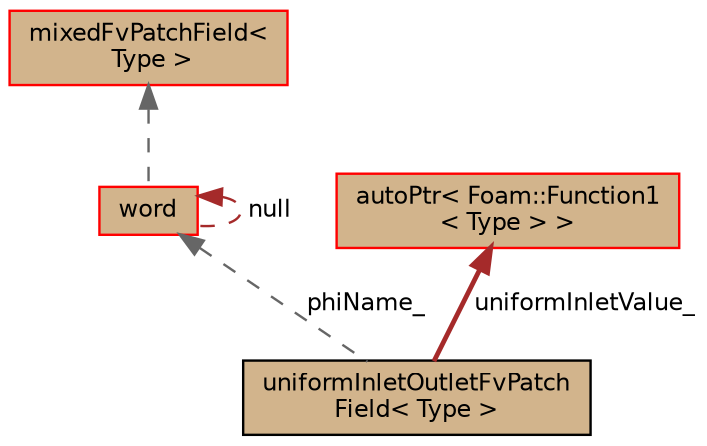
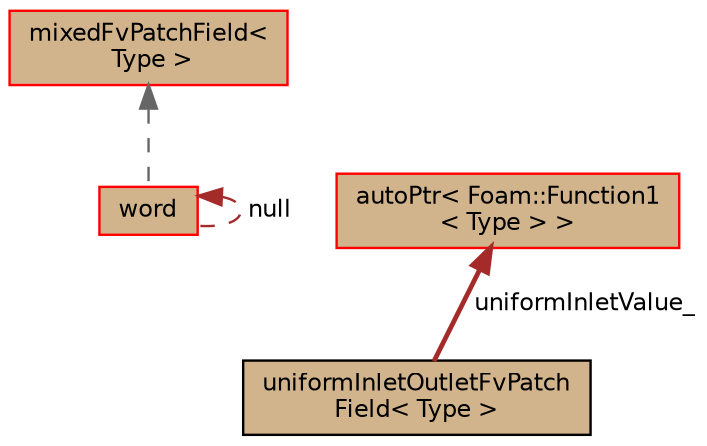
  digraph {
    node [color=red fillcolor=tan fontname=Helvetica fontsize=10 shape=record style=filled]
    edge [color=gray40 dir=back fontname=Helvetica fontsize=10 labelfontname=Helvetica labelfontsize=10 style=dashed]
    n1 [color=black fontcolor=black height=0.2 label="uniformInletOutletFvPatch\lField\< Type \>" width=0.4]
    n2 [height=0.2 label="mixedFvPatchField\<\l Type \>" width=0.4]
    n3 [height=0.2 label=word width=0.4]
    n4 [height=0.2 label="autoPtr\< Foam::Function1\l\< Type \> \>" width=0.4]
    n2 -> n3
-   n3 -> n1 [label=" phiName_"]
    n3 -> n3 [color=brown label=" null"]
    n4 -> n1 [color=brown label=" uniformInletValue_" style=bold]
  }
